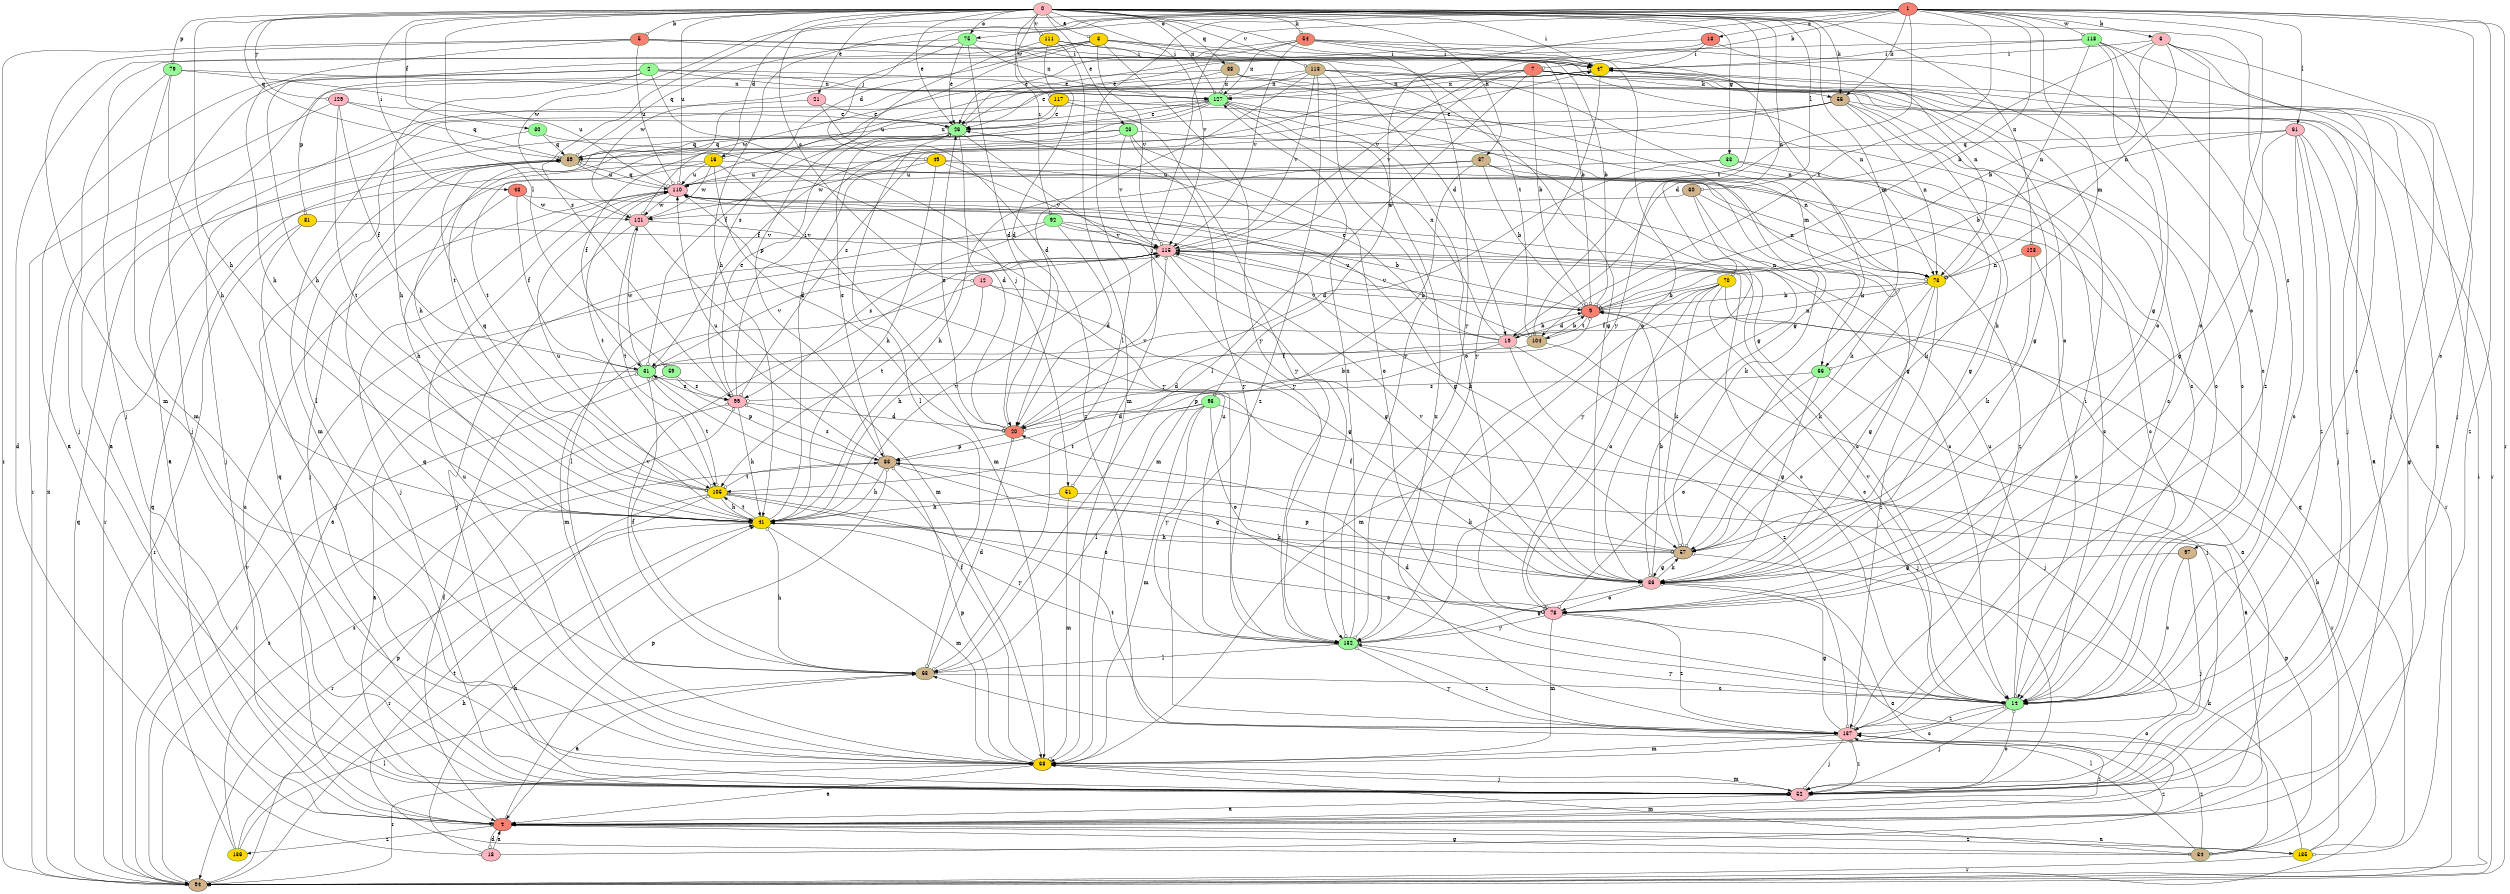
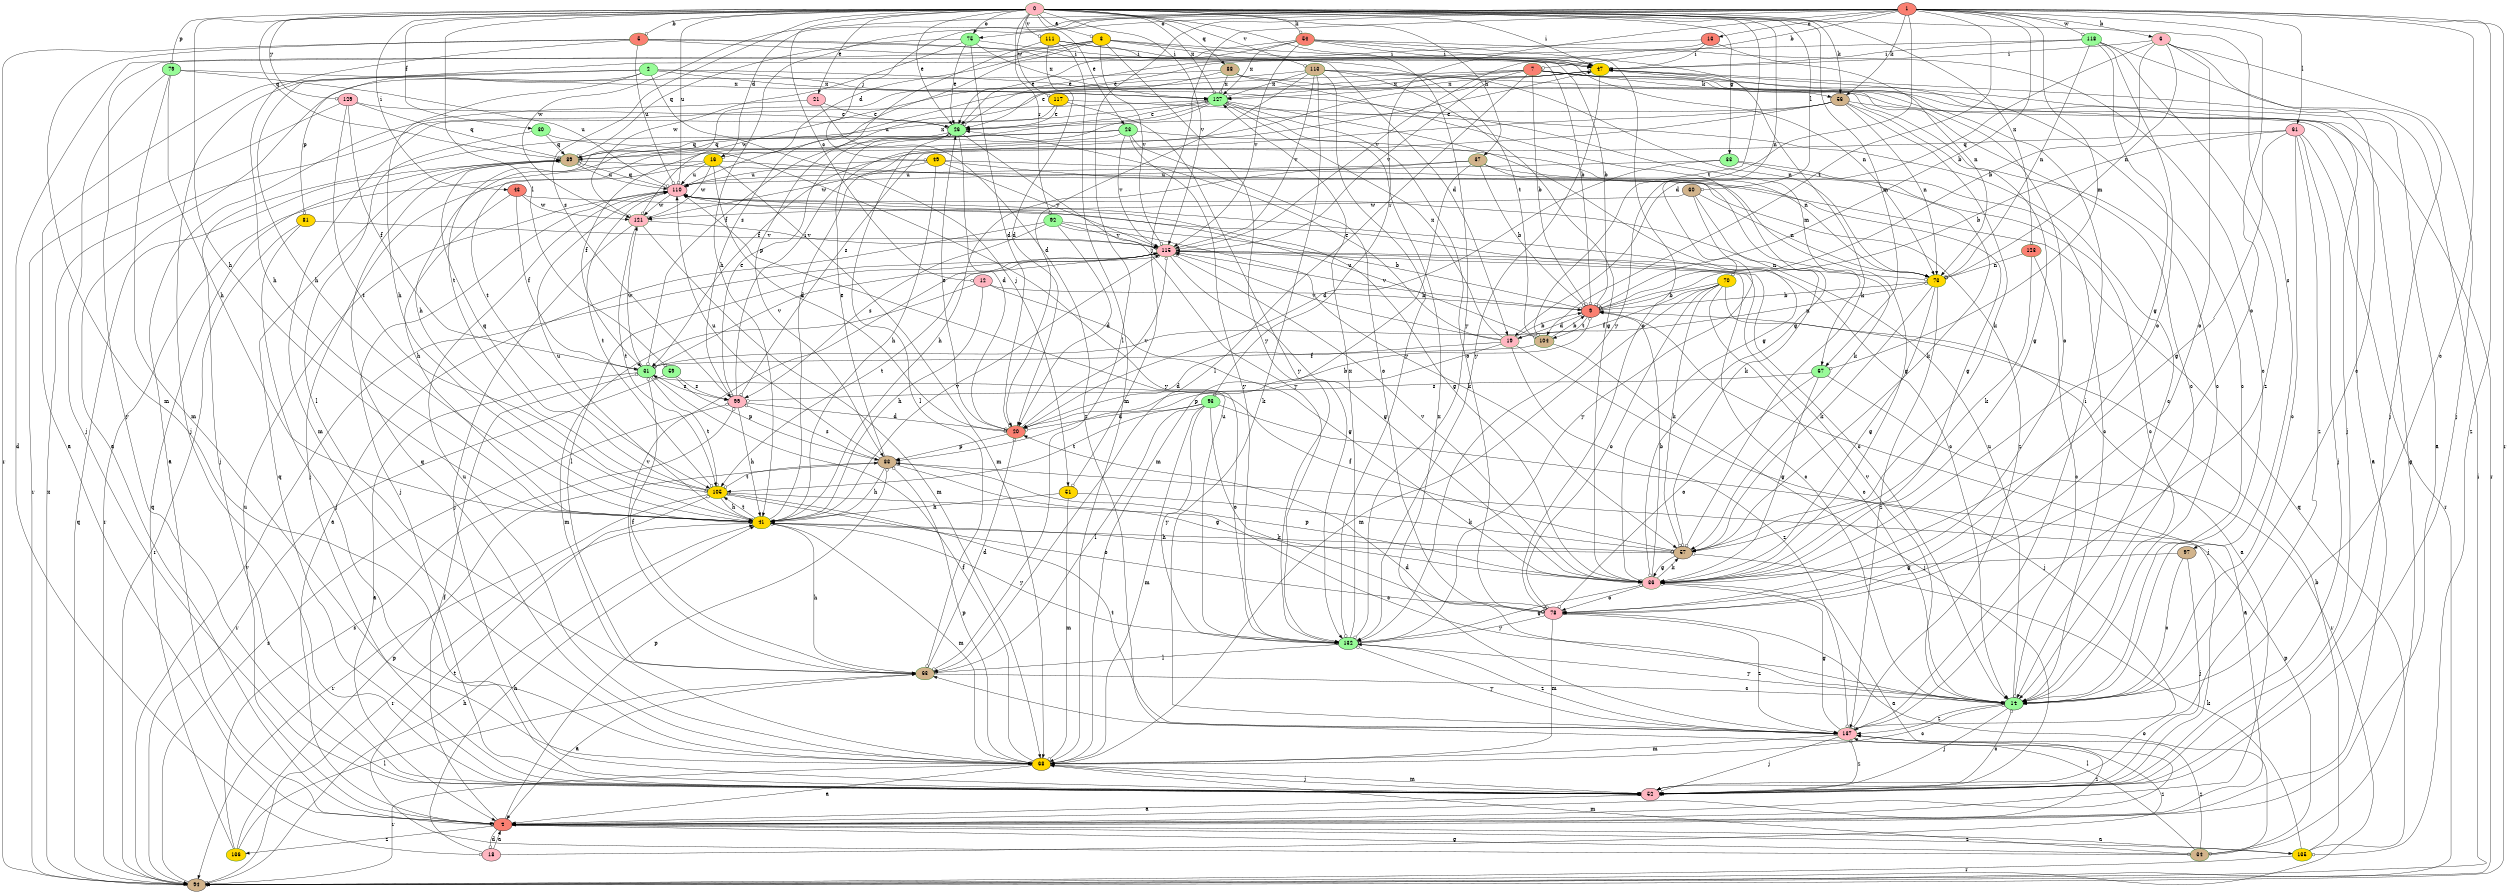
  strict digraph {
    node [color=black fillcolor=lightpink style=filled]
    edge [arrowhead=normal]
    0 [color=darkgreen]
    3 [fillcolor=gold]
    5 [color=darkgreen fillcolor=salmon]
    12
    21
    23 [fillcolor=palegreen]
    n7 [fillcolor=palegreen label=26]
    30 [color=darkgreen fillcolor=palegreen]
    33 [fillcolor=palegreen]
    37 [color=darkgreen fillcolor=tan]
    41 [color=darkgreen fillcolor=gold]
    43 [fillcolor=salmon]
    47 [color=darkgreen fillcolor=gold]
    54 [color=darkgreen fillcolor=salmon]
    56 [fillcolor=tan]
    59 [fillcolor=palegreen]
    60 [fillcolor=tan]
-   67 [fillcolor=palegreen label=66]
+   67 [fillcolor=palegreen]
    70 [color=darkgreen fillcolor=gold]
    75 [color=darkgreen fillcolor=palegreen]
    79 [fillcolor=palegreen]
    88 [color=darkgreen fillcolor=tan]
    89 [color=darkgreen fillcolor=tan]
    92 [color=darkgreen fillcolor=palegreen]
    97 [fillcolor=tan]
    99
    104 [color=darkgreen fillcolor=tan]
    110
    111 [fillcolor=gold]
    113 [color=darkgreen fillcolor=tan]
    115 [color=darkgreen]
    117 [fillcolor=gold]
    123 [color=darkgreen fillcolor=salmon]
    127 [color=darkgreen fillcolor=palegreen]
    129
    132 [fillcolor=palegreen]
    16 [color=darkgreen fillcolor=gold]
    52
    18
    73 [color=darkgreen fillcolor=gold]
    9 [fillcolor=salmon]
    94 [fillcolor=tan]
    19 [color=darkgreen]
    68 [fillcolor=gold]
    36 [color=darkgreen]
    4 [fillcolor=salmon]
    137 [color=darkgreen]
    78
    31 [fillcolor=palegreen]
    63 [color=darkgreen fillcolor=tan]
    20 [color=darkgreen fillcolor=salmon]
    14 [fillcolor=palegreen]
    57 [fillcolor=tan]
    105 [color=darkgreen fillcolor=gold]
    121 [color=darkgreen]
    83 [fillcolor=tan]
    1 [fillcolor=salmon]
    6 [color=darkgreen]
    7 [color=darkgreen fillcolor=salmon]
    13 [fillcolor=salmon]
    49 [fillcolor=gold]
    51 [fillcolor=gold]
    61
    93 [color=darkgreen fillcolor=palegreen]
    118 [color=darkgreen fillcolor=palegreen]
    135 [color=darkgreen fillcolor=gold]
    2 [color=darkgreen fillcolor=palegreen]
    34 [color=darkgreen fillcolor=tan]
    81 [fillcolor=gold]
    136 [color=darkgreen fillcolor=gold]
    0 -> 3 [arrowhead=odot label=a]
    0 -> 5 [arrowhead=odot label=b]
    0 -> 12 [arrowhead=odot label=c]
    0 -> 21 [label=e]
    0 -> 23 [label=e]
    0 -> n7 [label=e]
    0 -> 30 [label=f]
    0 -> 33 [label=g]
    0 -> 37 [label=h]
    0 -> 41 [label=h]
    0 -> 43 [label=i]
    0 -> 47 [arrowhead=odot label=i]
    0 -> 54 [arrowhead=odot label=k]
    0 -> 56 [label=k]
    0 -> 59 [arrowhead=odot label=l]
    0 -> 60 [arrowhead=odot label=l]
    0 -> 67 [label=m]
    0 -> 70 [arrowhead=odot label=n]
    0 -> 75 [label=o]
    0 -> 79 [arrowhead=odot label=p]
    0 -> 88 [label=q]
    0 -> 89 [arrowhead=odot label=q]
    0 -> 92 [arrowhead=odot label=r]
    0 -> 97 [label=s]
    0 -> 99 [label=s]
    0 -> 104 [arrowhead=odot label=t]
    0 -> 110 [arrowhead=odot label=u]
    0 -> 111 [arrowhead=odot label=v]
    0 -> 113 [arrowhead=odot label=v]
    0 -> 115 [label=v]
    0 -> 117 [arrowhead=odot label=w]
    0 -> 123 [arrowhead=odot label=x]
    0 -> 127 [arrowhead=odot label=x]
    0 -> 129 [arrowhead=odot label=y]
    0 -> 132 [arrowhead=odot label=y]
    3 -> 47 [label=i]
    3 -> 99 [arrowhead=odot label=s]
    3 -> 104 [arrowhead=odot label=t]
    3 -> 115 [arrowhead=odot label=v]
    3 -> 132 [label=y]
    3 -> 16 [arrowhead=odot label=d]
-   3 -> 52 [arrowhead=odot label=j]
+   3 -> 52 [arrowhead=odot label=y]
    3 -> 18 [arrowhead=odot label=d]
    3 -> 73 [label=n]
    5 -> 41 [arrowhead=odot label=h]
    5 -> 47 [label=i]
    5 -> 110 [arrowhead=odot label=u]
    5 -> 9 [arrowhead=odot label=b]
    5 -> 94 [arrowhead=odot label=r]
    5 -> 19 [label=d]
    5 -> 68 [arrowhead=odot label=m]
    12 -> 41 [label=h]
    12 -> 9 [label=b]
    12 -> 68 [label=m]
    12 -> 36 [label=g]
    21 -> n7 [arrowhead=odot label=e]
    21 -> 4 [arrowhead=odot label=a]
    21 -> 137 [arrowhead=odot label=z]
    23 -> 89 [arrowhead=odot label=q]
    23 -> 115 [label=v]
    23 -> 132 [arrowhead=odot label=y]
    23 -> 52 [arrowhead=odot label=j]
    23 -> 73 [label=n]
    23 -> 78 [arrowhead=odot label=o]
    23 -> 31 [label=f]
    n7 -> 89 [label=q]
    n7 -> 132 [label=y]
    n7 -> 63 [arrowhead=odot label=l]
    n7 -> 20 [arrowhead=odot label=d]
    30 -> 89 [label=q]
    30 -> 132 [arrowhead=odot label=y]
    30 -> 63 [label=l]
    33 -> 110 [label=u]
    33 -> 20 [label=d]
    33 -> 14 [label=c]
    33 -> 57 [label=k]
    37 -> 41 [label=h]
    37 -> 110 [label=u]
    37 -> 9 [arrowhead=odot label=b]
    37 -> 68 [label=m]
    37 -> 36 [label=g]
    37 -> 57 [label=k]
    41 -> 47 [label=i]
    41 -> 110 [label=u]
    41 -> 115 [arrowhead=odot label=v]
    41 -> 132 [arrowhead=odot label=y]
    41 -> 94 [arrowhead=odot label=r]
    41 -> 68 [arrowhead=odot label=m]
    41 -> 57 [arrowhead=odot label=k]
    41 -> 105 [label=t]
    43 -> 41 [arrowhead=odot label=h]
    43 -> 31 [arrowhead=odot label=f]
    43 -> 14 [label=c]
    43 -> 121 [label=w]
    47 -> 127 [label=x]
    47 -> 132 [label=y]
    47 -> 4 [label=a]
    47 -> 31 [arrowhead=odot label=f]
    47 -> 14 [label=c]
    54 -> n7 [label=e]
    54 -> 41 [arrowhead=odot label=h]
    54 -> 47 [label=i]
    54 -> 115 [label=v]
    54 -> 127 [label=x]
    54 -> 78 [arrowhead=odot label=o]
    54 -> 14 [arrowhead=odot label=c]
    54 -> 57 [arrowhead=odot label=k]
    56 -> n7 [label=e]
    56 -> 99 [arrowhead=odot label=s]
    56 -> 73 [label=n]
    56 -> 36 [arrowhead=odot label=g]
    56 -> 4 [label=a]
    56 -> 31 [label=f]
    56 -> 57 [arrowhead=odot label=k]
    59 -> 99 [label=s]
    59 -> 94 [label=r]
    59 -> 83 [label=p]
    60 -> 132 [arrowhead=odot label=y]
    60 -> 73 [label=n]
    60 -> 57 [arrowhead=odot label=k]
    60 -> 121 [label=w]
    67 -> 99 [arrowhead=odot label=s]
    67 -> 94 [arrowhead=odot label=r]
    67 -> 36 [label=g]
    67 -> 78 [arrowhead=odot label=o]
    70 -> 9 [arrowhead=odot label=b]
    70 -> 68 [label=m]
    70 -> 4 [label=a]
    70 -> 78 [arrowhead=odot label=o]
    70 -> 31 [arrowhead=odot label=f]
    70 -> 14 [arrowhead=odot label=c]
    70 -> 57 [arrowhead=odot label=k]
    75 -> n7 [label=e]
    75 -> 47 [label=i]
    75 -> 89 [arrowhead=odot label=q]
    75 -> 127 [label=x]
    75 -> 20 [arrowhead=odot label=d]
    75 -> 121 [arrowhead=odot label=w]
    79 -> 41 [arrowhead=odot label=h]
    79 -> 110 [arrowhead=odot label=u]
    79 -> 127 [label=x]
    79 -> 52 [arrowhead=odot label=j]
    79 -> 68 [arrowhead=odot label=m]
    88 -> n7 [label=e]
    88 -> 127 [arrowhead=odot label=x]
    88 -> 36 [arrowhead=odot label=g]
    88 -> 4 [arrowhead=odot label=a]
    88 -> 14 [label=c]
    89 -> 110 [label=u]
    89 -> 127 [arrowhead=odot label=x]
    92 -> 99 [label=s]
    92 -> 115 [label=v]
    92 -> 9 [arrowhead=odot label=b]
    92 -> 4 [arrowhead=odot label=a]
    92 -> 20 [label=d]
    92 -> 57 [label=k]
    97 -> 52 [arrowhead=odot label=j]
    97 -> 36 [label=g]
    97 -> 14 [label=c]
    99 -> n7 [arrowhead=odot label=e]
    99 -> 41 [label=h]
    99 -> 47 [arrowhead=odot label=i]
    99 -> 20 [arrowhead=odot label=d]
    104 -> 110 [label=u]
    104 -> 52 [label=j]
    104 -> 9 [label=b]
    104 -> 31 [arrowhead=odot label=f]
    110 -> 89 [arrowhead=odot label=q]
    110 -> 52 [arrowhead=odot label=j]
-   110 -> 36 [arrowhead=odot label=g]
+   36 -> 110 [arrowhead=odot label=g]
    110 -> 14 [label=c]
    110 -> 105 [arrowhead=odot label=t]
    110 -> 121 [label=w]
    111 -> 47 [label=i]
    111 -> 9 [arrowhead=odot label=b]
    111 -> 68 [label=m]
    111 -> 20 [label=d]
    111 -> 83 [label=p]
    113 -> 115 [label=v]
    113 -> 127 [arrowhead=odot label=x]
    113 -> 132 [arrowhead=odot label=y]
    113 -> 73 [label=n]
    113 -> 36 [label=g]
-   113 -> 137 [label=z]
+   113 -> 137 [label=k]
    113 -> 20 [label=d]
    113 -> 14 [label=c]
    113 -> 105 [arrowhead=odot label=t]
    115 -> 73 [arrowhead=odot label=n]
    115 -> 36 [arrowhead=odot label=g]
    115 -> 63 [label=l]
    115 -> 14 [arrowhead=odot label=c]
    115 -> 105 [label=t]
    117 -> n7 [arrowhead=odot label=e]
    117 -> 132 [label=y]
    117 -> 68 [label=m]
    117 -> 14 [label=c]
    123 -> 73 [arrowhead=odot label=n]
    123 -> 14 [arrowhead=odot label=c]
    123 -> 57 [label=k]
    127 -> n7 [label=e]
    127 -> 41 [label=h]
    127 -> 36 [arrowhead=odot label=g]
    127 -> 78 [arrowhead=odot label=o]
    127 -> 105 [label=t]
    129 -> n7 [label=e]
    129 -> 89 [arrowhead=odot label=q]
    129 -> 94 [arrowhead=odot label=r]
    129 -> 31 [label=f]
    129 -> 105 [arrowhead=odot label=t]
    132 -> 110 [label=u]
    132 -> 127 [label=x]
    132 -> 36 [arrowhead=odot label=g]
    132 -> 137 [arrowhead=odot label=z]
    132 -> 63 [arrowhead=odot label=l]
    16 -> 110 [label=u]
    16 -> 52 [arrowhead=odot label=j]
    16 -> 94 [label=r]
    16 -> 68 [label=m]
    16 -> 137 [arrowhead=odot label=z]
    16 -> 20 [arrowhead=odot label=d]
    16 -> 121 [arrowhead=odot label=w]
    52 -> 89 [label=q]
    52 -> 68 [label=m]
    52 -> 4 [arrowhead=odot label=a]
    52 -> 137 [arrowhead=odot label=z]
    52 -> 14 [arrowhead=odot label=c]
    18 -> 41 [label=h]
    18 -> 4 [label=a]
    18 -> 137 [label=z]
    73 -> 9 [arrowhead=odot label=b]
    73 -> 36 [arrowhead=odot label=g]
    73 -> 137 [label=z]
    73 -> 57 [label=k]
    9 -> 104 [label=t]
    9 -> 115 [label=v]
    9 -> 52 [label=j]
    9 -> 19 [label=d]
    94 -> 41 [label=h]
    94 -> 47 [label=i]
    94 -> 89 [label=q]
    94 -> 99 [arrowhead=odot label=s]
    94 -> 115 [label=v]
    94 -> 127 [arrowhead=odot label=x]
    19 -> n7 [label=e]
    19 -> 115 [label=v]
    19 -> 127 [arrowhead=odot label=x]
    19 -> 52 [label=j]
    19 -> 73 [arrowhead=odot label=n]
    19 -> 9 [label=b]
    19 -> 137 [arrowhead=odot label=z]
    19 -> 20 [label=d]
    19 -> 83 [label=p]
    68 -> 89 [arrowhead=odot label=q]
    68 -> 110 [label=u]
    68 -> 52 [label=j]
    68 -> 94 [arrowhead=odot label=r]
    68 -> 4 [label=a]
    68 -> 31 [arrowhead=odot label=f]
    68 -> 14 [arrowhead=odot label=c]
    68 -> 83 [arrowhead=odot label=p]
    36 -> 115 [arrowhead=odot label=v]
    36 -> 9 [label=b]
    36 -> 4 [label=a]
    36 -> 78 [label=o]
    36 -> 57 [label=k]
    36 -> 83 [label=p]
    4 -> 110 [label=u]
    4 -> 18 [arrowhead=odot label=d]
    4 -> 137 [label=z]
    4 -> 31 [arrowhead=odot label=f]
    4 -> 83 [arrowhead=odot label=p]
    4 -> 135 [label=z]
    4 -> 34 [arrowhead=odot label=g]
    4 -> 136 [label=z]
    137 -> 47 [arrowhead=odot label=i]
    137 -> 127 [arrowhead=odot label=x]
    137 -> 132 [arrowhead=odot label=y]
    137 -> 52 [arrowhead=odot label=j]
    137 -> 68 [label=m]
    137 -> 36 [arrowhead=odot label=g]
    137 -> 105 [arrowhead=odot label=t]
    78 -> 132 [arrowhead=odot label=y]
    78 -> 68 [arrowhead=odot label=m]
    78 -> 137 [label=z]
    31 -> 99 [label=s]
    31 -> 115 [arrowhead=odot label=v]
    31 -> 4 [label=a]
    31 -> 105 [arrowhead=odot label=t]
    31 -> 121 [label=w]
    63 -> 41 [arrowhead=odot label=h]
    63 -> 115 [label=v]
    63 -> 4 [label=a]
    63 -> 31 [arrowhead=odot label=f]
    63 -> 20 [arrowhead=odot label=d]
    63 -> 14 [label=c]
    20 -> n7 [label=e]
    20 -> 115 [arrowhead=odot label=v]
    20 -> 9 [arrowhead=odot label=b]
    20 -> 83 [label=p]
    14 -> 110 [label=u]
    14 -> 115 [arrowhead=odot label=v]
    14 -> 132 [label=y]
    14 -> 52 [label=j]
    14 -> 137 [label=z]
    14 -> 20 [label=d]
    57 -> 41 [label=h]
    57 -> 36 [label=g]
    57 -> 31 [label=f]
    105 -> 41 [arrowhead=odot label=h]
    105 -> 89 [arrowhead=odot label=q]
    105 -> 94 [label=r]
    105 -> 78 [arrowhead=odot label=o]
    105 -> 14 [arrowhead=odot label=c]
    121 -> 115 [arrowhead=odot label=v]
    121 -> 52 [label=j]
    121 -> 68 [label=m]
    121 -> 105 [label=t]
    83 -> n7 [arrowhead=odot label=e]
    83 -> 41 [label=h]
    83 -> 99 [arrowhead=odot label=s]
    83 -> 110 [label=u]
    83 -> 36 [label=g]
    83 -> 105 [arrowhead=odot label=t]
    1 -> 41 [label=h]
    1 -> 56 [label=k]
    1 -> 67 [arrowhead=odot label=m]
    1 -> 75 [label=o]
    1 -> 104 [label=t]
    1 -> 132 [label=y]
    1 -> 16 [label=d]
    1 -> 9 [arrowhead=odot label=b]
    1 -> 94 [arrowhead=odot label=r]
    1 -> 78 [arrowhead=odot label=o]
    1 -> 63 [arrowhead=odot label=l]
    1 -> 14 [label=c]
    1 -> 121 [label=w]
    1 -> 6 [label=b]
    1 -> 7 [arrowhead=odot label=b]
    1 -> 13 [label=c]
    1 -> 49 [arrowhead=odot label=j]
    1 -> 51 [arrowhead=odot label=j]
    1 -> 61 [label=l]
    1 -> 93 [arrowhead=odot label=r]
    1 -> 118 [arrowhead=odot label=w]
    1 -> 135 [arrowhead=odot label=z]
    6 -> 47 [arrowhead=odot label=i]
    6 -> 52 [arrowhead=odot label=j]
    6 -> 73 [arrowhead=odot label=n]
    6 -> 9 [arrowhead=odot label=b]
    6 -> 19 [label=d]
    6 -> 78 [label=o]
    6 -> 14 [arrowhead=odot label=c]
    7 -> 56 [label=k]
    7 -> 110 [arrowhead=odot label=u]
    7 -> 115 [label=v]
    7 -> 127 [label=x]
    7 -> 52 [label=j]
    7 -> 9 [arrowhead=odot label=b]
    7 -> 94 [label=r]
    7 -> 78 [arrowhead=odot label=o]
    7 -> 63 [label=l]
    7 -> 121 [arrowhead=odot label=w]
    13 -> n7 [label=e]
    13 -> 47 [arrowhead=odot label=i]
    13 -> 115 [arrowhead=odot label=v]
    13 -> 73 [label=n]
    49 -> 41 [arrowhead=odot label=h]
    49 -> 110 [arrowhead=odot label=u]
    49 -> 115 [label=v]
    49 -> 36 [arrowhead=odot label=g]
    49 -> 14 [label=c]
    49 -> 121 [label=w]
    51 -> 41 [label=h]
    51 -> 68 [arrowhead=odot label=m]
    51 -> 57 [arrowhead=odot label=k]
    61 -> 89 [label=q]
    61 -> 52 [label=j]
    61 -> 9 [arrowhead=odot label=b]
    61 -> 94 [label=r]
    61 -> 36 [label=g]
    61 -> 137 [arrowhead=odot label=z]
    61 -> 14 [label=c]
    93 -> 132 [label=y]
    93 -> 68 [arrowhead=odot label=m]
    93 -> 4 [arrowhead=odot label=a]
    93 -> 78 [arrowhead=odot label=o]
    93 -> 63 [label=l]
    93 -> 20 [arrowhead=odot label=d]
    93 -> 105 [label=t]
    118 -> n7 [arrowhead=odot label=e]
    118 -> 47 [label=i]
    118 -> 52 [arrowhead=odot label=j]
    118 -> 73 [arrowhead=odot label=n]
    118 -> 36 [arrowhead=odot label=g]
    118 -> 137 [label=z]
    118 -> 78 [label=o]
    135 -> 89 [arrowhead=odot label=q]
    135 -> 9 [label=b]
    135 -> 94 [label=r]
    135 -> 4 [label=a]
    135 -> 57 [arrowhead=odot label=k]
    2 -> 41 [arrowhead=odot label=h]
    2 -> 67 [label=m]
    2 -> 127 [arrowhead=odot label=x]
    2 -> 52 [arrowhead=odot label=j]
    2 -> 4 [label=a]
    2 -> 51 [label=j]
    2 -> 34 [arrowhead=odot label=g]
    2 -> 81 [arrowhead=odot label=p]
    34 -> 68 [label=m]
    34 -> 137 [label=z]
    34 -> 78 [arrowhead=odot label=o]
    34 -> 63 [label=l]
    34 -> 105 [arrowhead=odot label=t]
    34 -> 83 [arrowhead=odot label=p]
    81 -> 115 [arrowhead=odot label=v]
    81 -> 52 [arrowhead=odot label=j]
    81 -> 94 [label=r]
    136 -> 89 [label=q]
    136 -> 99 [arrowhead=odot label=s]
    136 -> 63 [label=l]
    136 -> 83 [label=p]
  }
